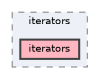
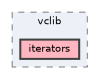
  digraph {
    compound=true
    n1 [color=grey25 fillcolor=lightpink fontname=Helvetica fontsize=10 height=0.2 label=iterators shape=box style="filled,bold" width=0.4]
    subgraph cluster_1 {
      bgcolor="#edf0f7"
      fontname=Helvetica
      fontsize=10
-     label=iterators
+     label=vclib
      pencolor=grey50
      style="filled,dashed"
      n1
    }
  }
